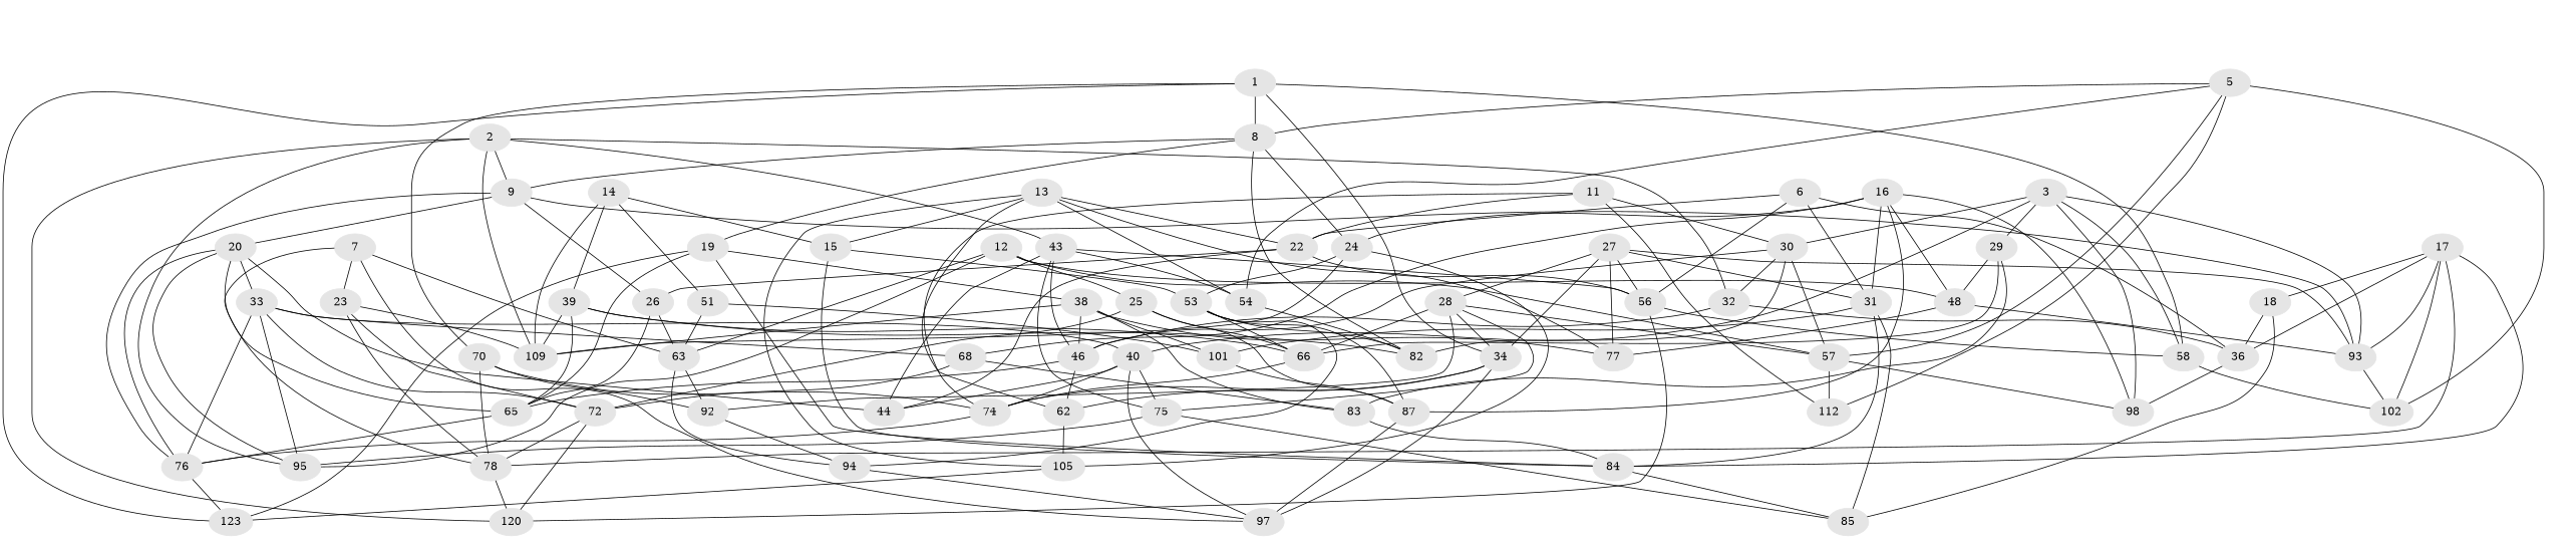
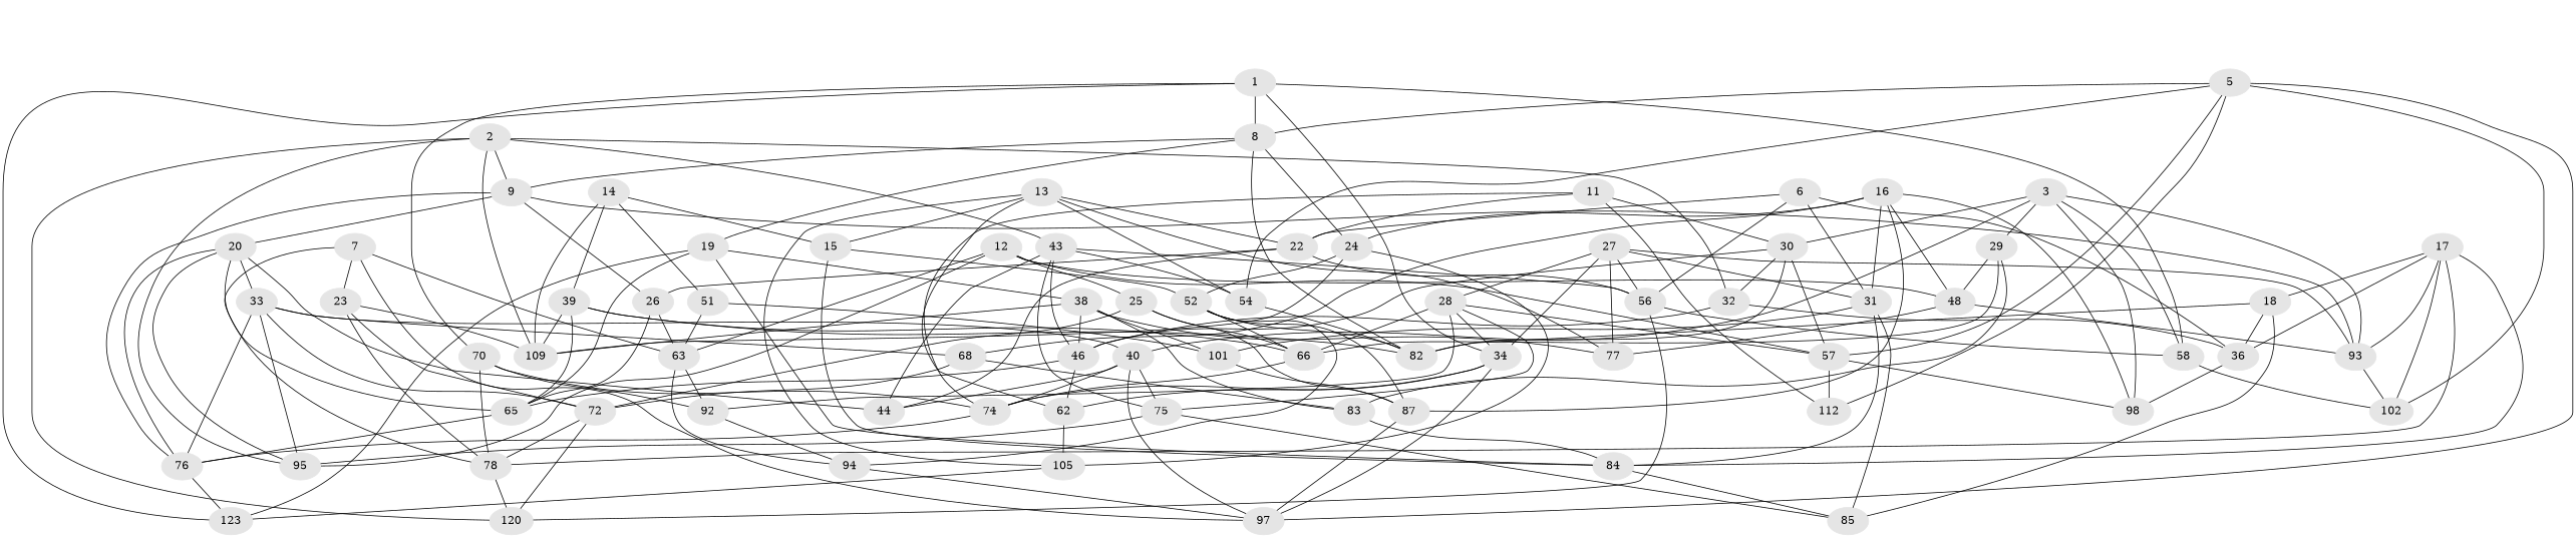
  graph {
    node [color=gray90 style=filled]
    1 [super="+4"]
    8 [super="+50"]
    n3 [label=70]
    34 [super="+121"]
    58
    123
    9 [super="+70"]
    19 [super="+115"]
    24 [super="+90"]
    82 [super="+100"]
    78 [super="+91"]
    74 [super="+104"]
    92
    97 [super="+116"]
    62
    102 [super="+113"]
    2 [super="+89"]
    32
    43 [super="+80"]
    95 [super="+103"]
    109 [super="+122"]
    120
    93 [super="+124"]
    20 [super="+106"]
    26
    76 [super="+111"]
    36 [super="+42"]
    46 [super="+81"]
    54
    56 [super="+117"]
    44
    75 [super="+114"]
    3 [super="+59"]
    29 [super="+52"]
    30 [super="+37"]
    40 [super="+55"]
    98
    48 [super="+69"]
    66 [super="+71"]
    83
    57 [super="+96"]
    5 [super="+21"]
    112
    22 [super="+119"]
    6
    31 [super="+35"]
    84 [super="+88"]
    85
    101
    23 [super="+125"]
    72 [super="+73"]
    7
    63 [super="+99"]
    94
    38 [super="+118"]
    65 [super="+108"]
    105
-   53 [super="+60"]
+   53 [super="+60" label=52]
    33 [super="+61"]
    11
    12 [super="+49"]
    25 [super="+45"]
    87
    77
    13 [super="+47"]
    15
    14
    39 [super="+79"]
    51
    16 [super="+67"]
    68
    17 [super="+64"]
    18
    27 [super="+86"]
    28 [super="+41"]
    1 -- 8
    1 -- n3
    1 -- 34
    1 -- 58
    1 -- 123
    8 -- 9
    8 -- 19
    8 -- 24
    8 -- 82
    n3 -- 78
    n3 -- 74
    n3 -- 92
    34 -- 74
    34 -- 97
    34 -- 62
    58 -- 102
    9 -- 93
    9 -- 20
    9 -- 26
    9 -- 76
    19 -- 123
    19 -- 84
    19 -- 38
    19 -- 65
    24 -- 109
    24 -- 105
    24 -- 53
    78 -- 120
    74 -- 76
    92 -- 94
    62 -- 105
    2 -- 9
    2 -- 32
    2 -- 43
    2 -- 95
    2 -- 109
    2 -- 120
    32 -- 36
    32 -- 46
    43 -- 46
    43 -- 54
    43 -- 56
    43 -- 44
    43 -- 75
    93 -- 102
    20 -- 95
    20 -- 76
    20 -- 44
    20 -- 65
    20 -- 33
    26 -- 63
    26 -- 65
    76 -- 123
    36 -- 98
    46 -- 62
    46 -- 65
    54 -- 82
    56 -- 58
    56 -- 120
    75 -- 95 [weight=2]
    75 -- 85
    3 -- 58
    3 -- 93
    3 -- 29
    3 -- 30
    3 -- 40
    3 -- 98
    29 -- 48
    29 -- 66
    29 -- 83
    30 -- 82
    30 -- 32
    30 -- 46
    30 -- 57
    40 -- 74
    40 -- 97
    40 -- 44
    40 -- 75
    48 -- 93
    48 -- 77
    66 -- 74
    83 -- 84
    57 -- 98
    57 -- 112
    5 -- 8
+   5 -- 97
    5 -- 102
    5 -- 54
    5 -- 57
    5 -- 112
    22 -- 26
    22 -- 56
    22 -- 44
    6 -- 36
    6 -- 56
    6 -- 22
    6 -- 31
    31 -- 84
    31 -- 85
    31 -- 101
    84 -- 85
    101 -- 87
    23 -- 78
    23 -- 109
    23 -- 72
    72 -- 78
    72 -- 120
    7 -- 78
    7 -- 97
    7 -- 23
    7 -- 63
    63 -- 92
    63 -- 94
    94 -- 97
    38 -- 109
    38 -- 46
    38 -- 83
    38 -- 101
    38 -- 77
    65 -- 76
    105 -- 123
    53 -- 82
    53 -- 66
    53 -- 94
    53 -- 87
    33 -- 95
    33 -- 76
    33 -- 40
    33 -- 72
    33 -- 68
    11 -- 74
    11 -- 30
    11 -- 112
    11 -- 22
    12 -- 95
    12 -- 48 [weight=2]
    12 -- 57
    12 -- 63
    12 -- 25
    25 -- 66
    25 -- 72
    25 -- 87
    87 -- 97
    13 -- 62
    13 -- 54
    13 -- 22
    13 -- 105
    13 -- 77
    13 -- 15
    15 -- 84
    15 -- 53
    14 -- 109
    14 -- 15
    14 -- 39
    14 -- 51
    39 -- 82
    39 -- 109
    39 -- 66
    39 -- 65
    51 -- 101
    51 -- 63
    16 -- 24
    16 -- 98
    16 -- 48
    16 -- 31
    16 -- 87
    16 -- 68
    68 -- 83
    68 -- 72
    17 -- 78
    17 -- 102
    17 -- 93
    17 -- 36
    17 -- 84
    17 -- 18
+   18 -- 82
    18 -- 36
    18 -- 85
    27 -- 34
    27 -- 93
    27 -- 56
    27 -- 31
    27 -- 77
    27 -- 28
    28 -- 34
    28 -- 92
    28 -- 75
    28 -- 66
    28 -- 57
  }
